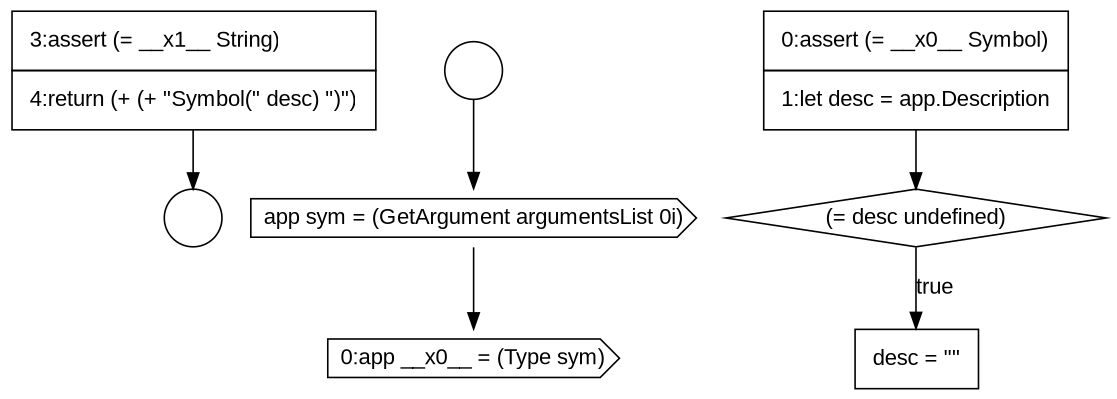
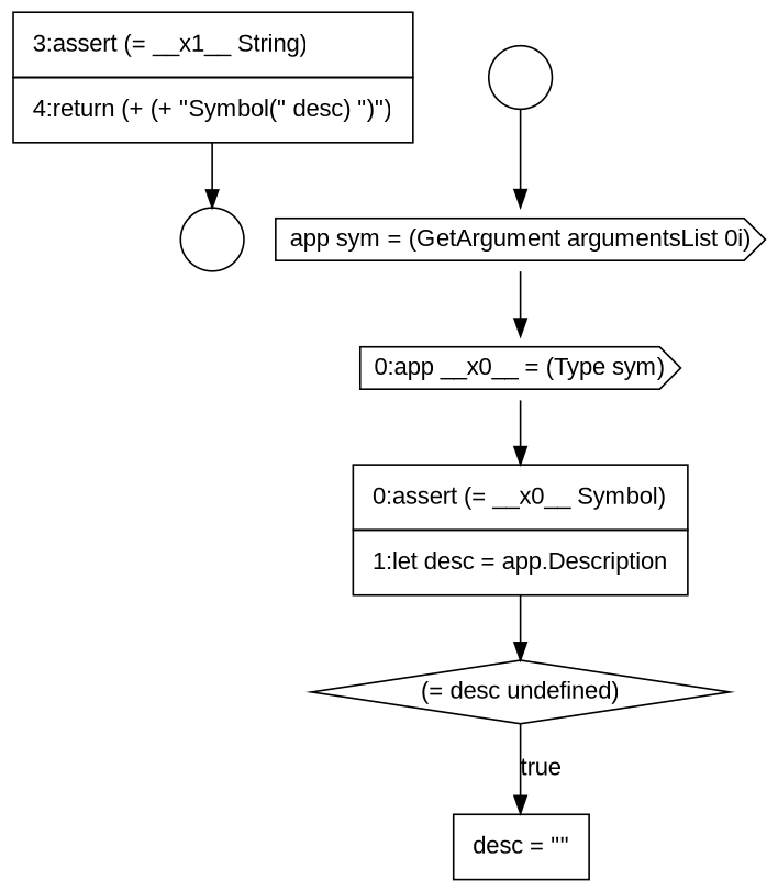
  digraph {
    fontname="Liberation Sans"
    node [color=black fillcolor=white fontname="Liberation Sans" shape=none style=filled]
    edge [color=black fontname="Liberation Sans"]
    n1 [label=<<font color="black">     <table border="0" cellborder="1" cellspacing="0" cellpadding="10">       <tr><td align="left">3:assert (= __x1__ String)</td></tr>       <tr><td align="left">4:return (+ (+ &quot;Symbol(&quot; desc) &quot;)&quot;)</td></tr>     </table>   </font>> margin=0]
    n2 [label=" " shape=circle]
    n3 [label=" " shape=circle]
    n4 [label=<<font color="black">app sym = (GetArgument argumentsList 0i)</font>> shape=cds]
    n5 [label=<<font color="black">0:app __x0__ = (Type sym)</font>> shape=cds]
    n6 [label=<<font color="black">     <table border="0" cellborder="1" cellspacing="0" cellpadding="10">       <tr><td align="left">0:assert (= __x0__ Symbol)</td></tr>       <tr><td align="left">1:let desc = app.Description</td></tr>     </table>   </font>> margin=0]
    n7 [label=<<font color="black">(= desc undefined)</font>> shape=diamond]
    n8 [label=<<font color="black">     <table border="0" cellborder="1" cellspacing="0" cellpadding="10">       <tr><td align="left">desc = &quot;&quot;</td></tr>     </table>   </font>> margin=0]
    n1 -> n2
    n3 -> n4
    n4 -> n5
+   n5 -> n6
    n6 -> n7
    n7 -> n8 [label=<<font color="black">true</font>>]
  }
